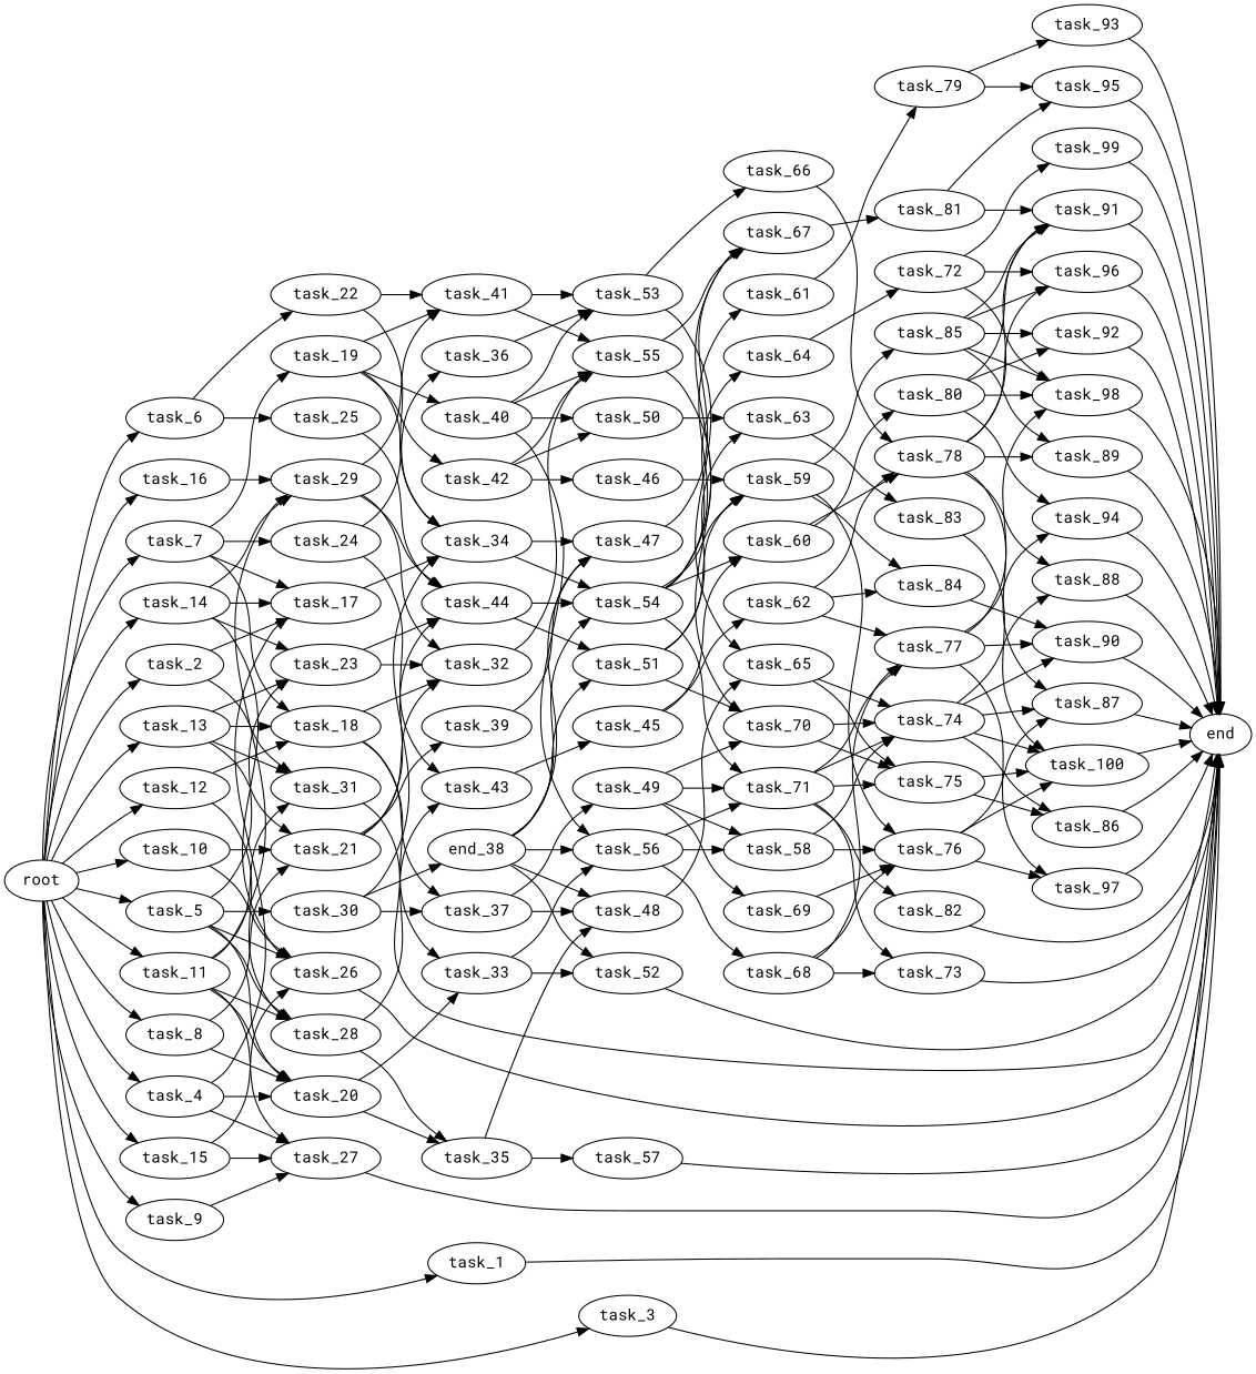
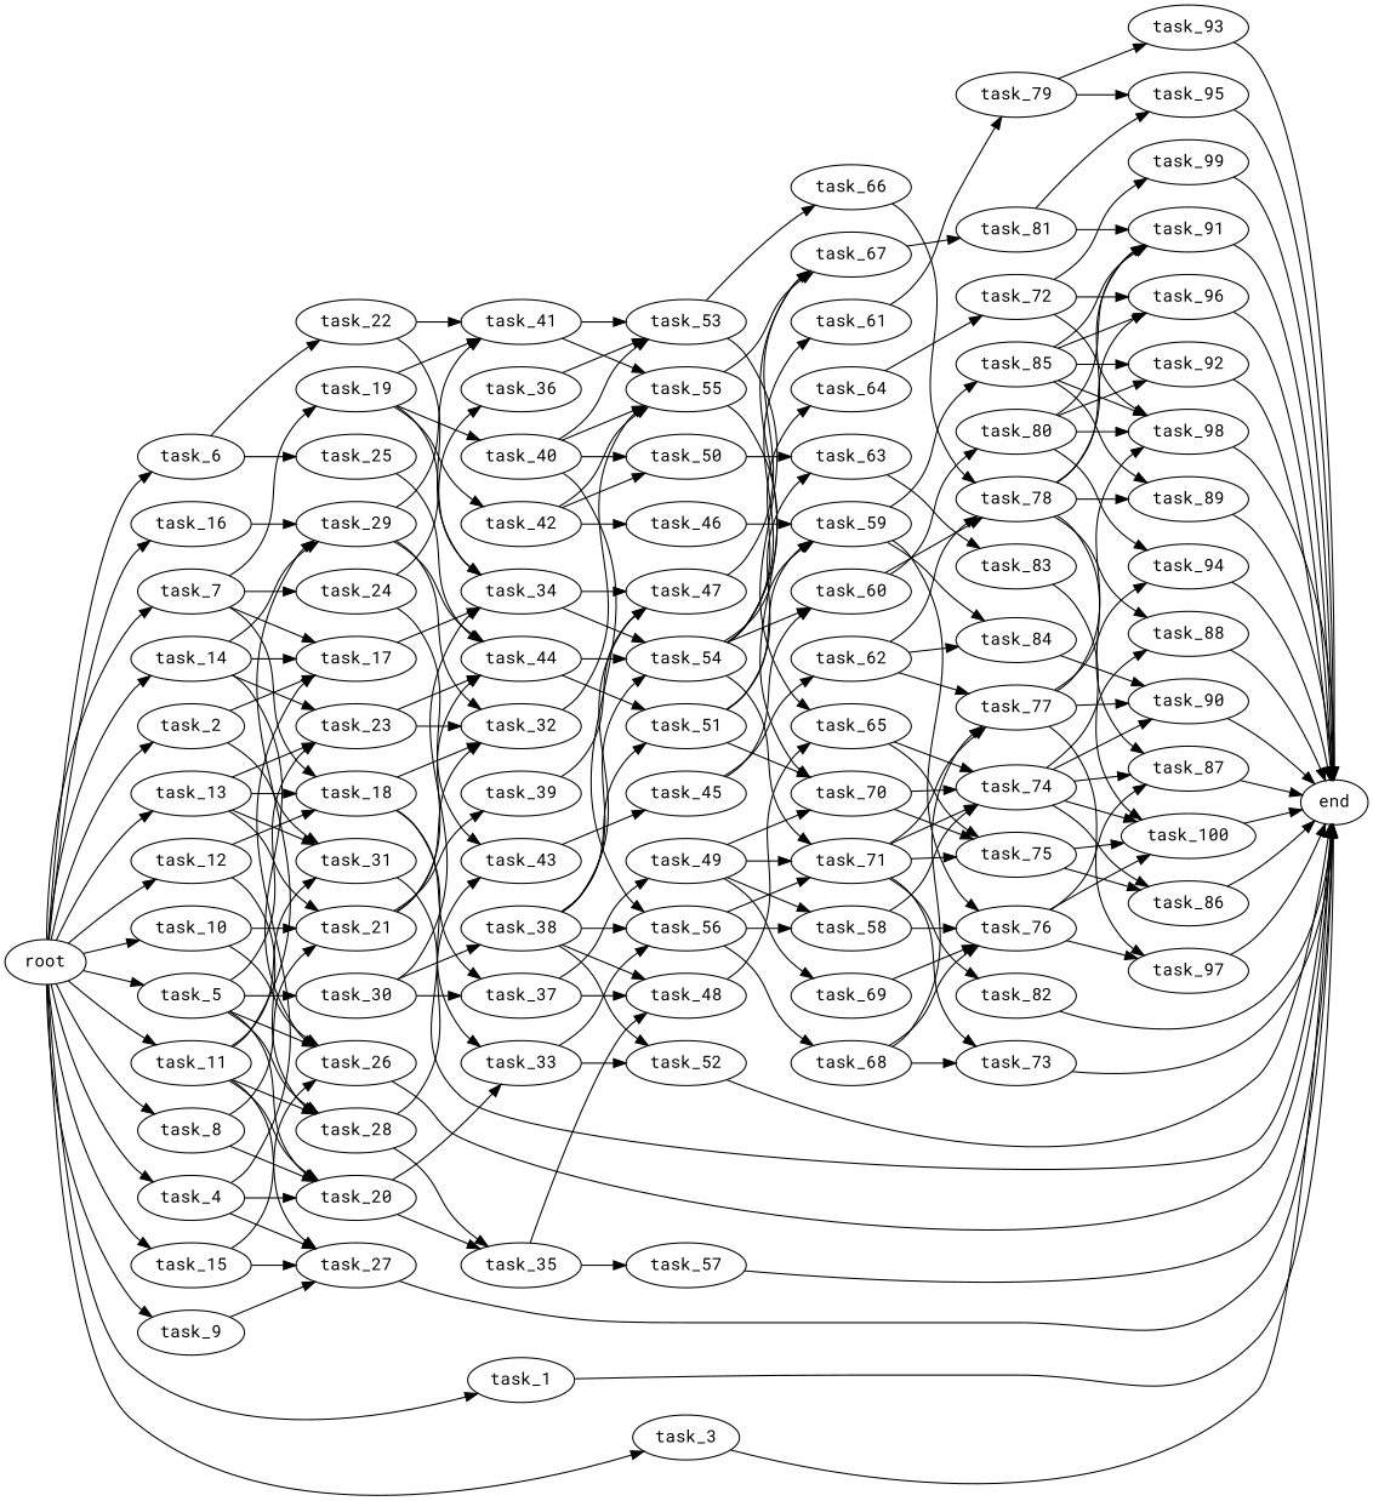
  digraph {
    fontname="Roboto Mono"
    rankdir=LR
    node [fontname="Roboto Mono"]
    edge [fontname="Roboto Mono"]
    task_66
    task_78
    task_87
    task_91
    task_89
    task_88
    task_96
    task_71
    task_77
    task_82
    task_73
    task_74
    task_75
    task_90
    task_94
    task_98
    task_97
    end
    task_100
    task_86
    task_79
    task_95
    task_93
    task_27
    task_34
    task_47
    task_54
    task_67
    task_59
    task_60
    task_64
    task_61
    task_69
    task_76
    task_63
    task_83
    task_26
    task_25
    task_44
    task_51
    task_70
    task_19
    task_40
    task_41
    task_42
    task_56
    task_55
    task_53
    task_50
    task_46
    task_57
    task_81
    task_29
    task_32
    task_20
    task_33
    task_35
    task_52
    task_48
    task_58
    task_68
    task_15
    task_92
    task_16
    task_65
    task_10
    task_21
    task_39
    task_30
-   task_38 [label=end_38]
+   task_38
    task_37
    task_49
    task_23
    task_28
    task_43
    task_45
    task_4
    task_17
    task_9
    task_84
    task_14
    task_85
    task_12
    task_18
    task_36
    task_62
    task_80
    task_24
    task_72
    task_99
    task_11
    task_31
    task_6
    task_22
    root
    task_1
    task_13
    task_2
    task_5
    task_7
    task_3
    task_8
    task_66 -> task_78
    task_78 -> task_87
    task_78 -> task_91
    task_78 -> task_89
    task_78 -> task_88
    task_78 -> task_96
    task_87 -> end
    task_91 -> end
    task_89 -> end
    task_88 -> end
    task_96 -> end
    task_71 -> task_77
    task_71 -> task_82
    task_71 -> task_73
    task_71 -> task_74
    task_71 -> task_75
    task_77 -> task_90
    task_77 -> task_94
    task_77 -> task_98
    task_77 -> task_97
    task_82 -> end
    task_73 -> end
    task_74 -> task_87
    task_74 -> task_88
    task_74 -> task_90
    task_74 -> task_100
    task_74 -> task_86
    task_75 -> task_100
    task_75 -> task_86
    task_90 -> end
    task_94 -> end
    task_98 -> end
    task_97 -> end
    task_100 -> end
    task_86 -> end
    task_79 -> task_95
    task_79 -> task_93
    task_95 -> end
    task_93 -> end
    task_27 -> end
    task_34 -> task_47
    task_34 -> task_54
    task_47 -> task_67
    task_54 -> task_71
    task_54 -> task_67
    task_54 -> task_59
    task_54 -> task_60
    task_54 -> task_64
    task_54 -> task_61
    task_67 -> task_81
    task_59 -> task_76
    task_59 -> task_84
    task_59 -> task_85
    task_60 -> task_78
    task_60 -> task_80
    task_64 -> task_72
    task_61 -> task_79
    task_69 -> task_76
    task_76 -> task_87
    task_76 -> task_97
    task_76 -> task_100
    task_63 -> task_83
    task_83 -> task_100
    task_26 -> end
    task_25 -> task_44
    task_44 -> task_54
    task_44 -> task_51
    task_51 -> task_59
    task_51 -> task_63
    task_51 -> task_70
    task_70 -> task_74
    task_70 -> task_75
    task_19 -> task_34
    task_19 -> task_40
    task_19 -> task_41
    task_19 -> task_42
    task_40 -> task_56
    task_40 -> task_55
    task_40 -> task_53
    task_40 -> task_50
    task_41 -> task_55
    task_41 -> task_53
    task_42 -> task_55
    task_42 -> task_50
    task_42 -> task_46
    task_56 -> task_71
    task_56 -> task_58
    task_56 -> task_68
    task_55 -> task_67
    task_55 -> task_70
    task_53 -> task_66
    task_53 -> task_65
    task_50 -> task_63
    task_46 -> task_59
    task_57 -> end
    task_81 -> task_91
    task_81 -> task_95
    task_29 -> task_44
    task_29 -> task_41
    task_29 -> task_32
    task_32 -> task_55
    task_20 -> task_33
    task_20 -> task_35
    task_33 -> task_56
    task_33 -> task_52
    task_35 -> task_57
    task_35 -> task_48
    task_52 -> end
    task_48 -> task_65
    task_58 -> task_74
    task_58 -> task_76
    task_68 -> task_77
    task_68 -> task_73
    task_68 -> task_76
    task_15 -> task_27
    task_15 -> task_26
    task_92 -> end
    task_16 -> task_29
    task_65 -> task_74
    task_65 -> task_75
    task_10 -> task_26
    task_10 -> task_21
    task_21 -> task_44
    task_21 -> task_32
    task_21 -> task_39
    task_39 -> task_47
    task_30 -> task_34
    task_30 -> task_38
    task_30 -> task_37
    task_38 -> task_47
    task_38 -> task_54
    task_38 -> task_51
    task_38 -> task_56
    task_38 -> task_52
    task_38 -> task_48
    task_37 -> task_48
    task_37 -> task_49
    task_49 -> task_71
    task_49 -> task_69
    task_49 -> task_70
    task_49 -> task_58
    task_23 -> task_44
    task_23 -> task_32
    task_28 -> task_35
    task_28 -> task_43
    task_43 -> task_45
    task_45 -> task_60
    task_45 -> task_62
    task_4 -> task_27
    task_4 -> task_20
    task_4 -> task_17
    task_17 -> task_34
    task_9 -> task_27
    task_84 -> task_90
    task_14 -> task_26
    task_14 -> task_29
    task_14 -> task_23
    task_14 -> task_17
    task_85 -> task_91
    task_85 -> task_89
    task_85 -> task_96
    task_85 -> task_98
    task_85 -> task_92
    task_12 -> task_28
    task_12 -> task_18
    task_18 -> task_32
    task_18 -> task_33
    task_18 -> task_37
    task_36 -> task_53
    task_62 -> task_78
    task_62 -> task_77
    task_62 -> task_84
    task_80 -> task_91
    task_80 -> task_94
    task_80 -> task_98
    task_80 -> task_92
    task_24 -> task_43
    task_24 -> task_36
    task_72 -> task_96
    task_72 -> task_98
    task_72 -> task_99
    task_99 -> end
    task_11 -> task_27
    task_11 -> task_29
    task_11 -> task_20
    task_11 -> task_28
    task_11 -> task_31
    task_31 -> end
    task_6 -> task_25
    task_6 -> task_22
    task_22 -> task_34
    task_22 -> task_41
    root -> task_15
    root -> task_16
    root -> task_10
    root -> task_4
    root -> task_9
    root -> task_14
    root -> task_12
    root -> task_11
    root -> task_6
    root -> task_1
    root -> task_13
    root -> task_2
    root -> task_5
    root -> task_7
    root -> task_3
    root -> task_8
    task_1 -> end
    task_13 -> task_21
    task_13 -> task_23
    task_13 -> task_18
    task_13 -> task_31
    task_2 -> task_17
    task_2 -> task_31
    task_5 -> task_26
    task_5 -> task_20
    task_5 -> task_30
    task_5 -> task_23
    task_5 -> task_28
    task_7 -> task_19
    task_7 -> task_17
    task_7 -> task_18
    task_7 -> task_24
    task_3 -> end
    task_8 -> task_20
    task_8 -> task_21
  }
